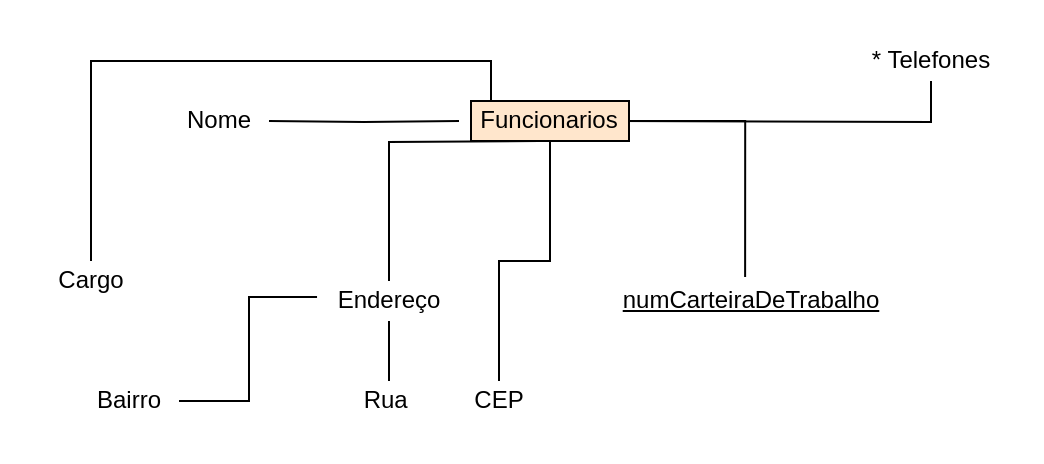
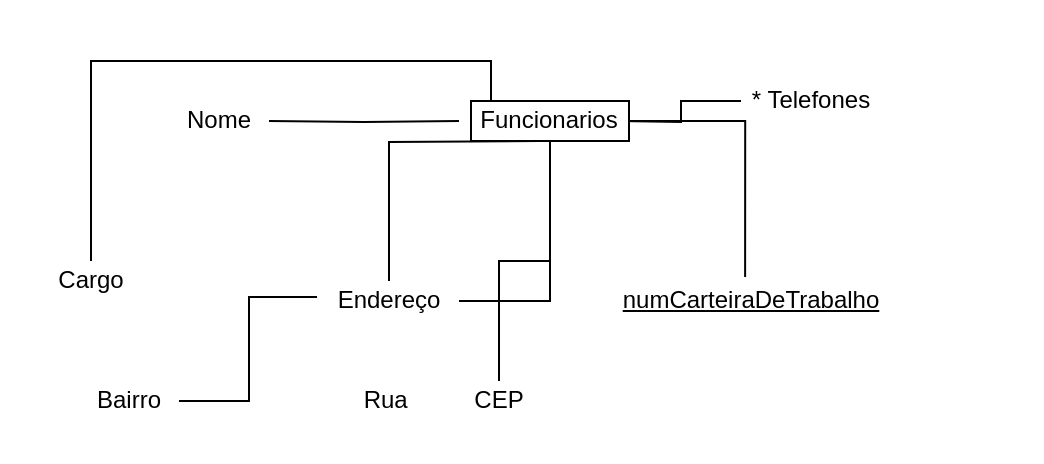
  <mxCell id="0" />
  <mxCell id="1" parent="0" />
  <mxCell id="2" style="edgeStyle=orthogonalEdgeStyle;rounded=0;orthogonalLoop=1;jettySize=auto;html=1;entryX=0.479;entryY=-0.1;entryDx=0;entryDy=0;entryPerimeter=0;endArrow=none;endFill=0;" edge="1" parent="1" target="7"><mxGeometry relative="1" as="geometry"><mxPoint x="309" y="60" as="sourcePoint" /><Array as="points"><mxPoint x="372" y="60" /></Array></mxGeometry></mxCell>
  <mxCell id="3" value="" style="edgeStyle=orthogonalEdgeStyle;rounded=0;orthogonalLoop=1;jettySize=auto;html=1;endArrow=none;endFill=0;" edge="1" parent="1" target="8"><mxGeometry relative="1" as="geometry"><mxPoint x="229" y="60" as="sourcePoint" /></mxGeometry></mxCell>
  <mxCell id="4" style="edgeStyle=orthogonalEdgeStyle;rounded=0;orthogonalLoop=1;jettySize=auto;html=1;endArrow=none;endFill=0;" edge="1" parent="1" target="10"><mxGeometry relative="1" as="geometry"><mxPoint x="195" y="130" as="targetPoint" /><mxPoint x="269" y="70" as="sourcePoint" /></mxGeometry></mxCell>
  <mxCell id="5" style="edgeStyle=orthogonalEdgeStyle;rounded=0;orthogonalLoop=1;jettySize=auto;html=1;endArrow=none;endFill=0;" edge="1" parent="1" target="16"><mxGeometry relative="1" as="geometry"><mxPoint x="309" y="60" as="sourcePoint" /></mxGeometry></mxCell>
  <mxCell id="6" style="edgeStyle=orthogonalEdgeStyle;rounded=0;orthogonalLoop=1;jettySize=auto;html=1;endArrow=none;endFill=0;" edge="1" parent="1"><mxGeometry relative="1" as="geometry"><mxPoint x="45" y="130" as="targetPoint" /><mxPoint x="245" y="50" as="sourcePoint" /><Array as="points"><mxPoint x="245" y="30" /><mxPoint x="45" y="30" /></Array></mxGeometry></mxCell>
  <mxCell id="7" value="&lt;u&gt;numCarteiraDeTrabalho&lt;/u&gt;" style="text;html=1;align=center;verticalAlign=middle;resizable=0;points=[];autosize=1;strokeColor=none;fillColor=none;" vertex="1" parent="1"><mxGeometry x="305" y="140" width="140" height="20" as="geometry" /></mxCell>
  <mxCell id="8" value="Nome" style="text;html=1;align=center;verticalAlign=middle;resizable=0;points=[];autosize=1;strokeColor=none;fillColor=none;" vertex="1" parent="1"><mxGeometry x="84" y="50" width="50" height="20" as="geometry" /></mxCell>
- <mxCell id="9" value="" style="edgeStyle=orthogonalEdgeStyle;rounded=0;orthogonalLoop=1;jettySize=auto;html=1;endArrow=none;endFill=0;" edge="1" parent="1" source="10" target="11"><mxGeometry relative="1" as="geometry" /></mxCell>
+ <mxCell id="9" value="" style="edgeStyle=orthogonalEdgeStyle;rounded=0;orthogonalLoop=1;jettySize=auto;html=1;endArrow=none;endFill=0;" edge="1" parent="1" source="10" target="18"><mxGeometry relative="1" as="geometry" /></mxCell>
  <mxCell id="10" value="Endereço" style="text;html=1;align=center;verticalAlign=middle;resizable=0;points=[];autosize=1;strokeColor=none;fillColor=none;" vertex="1" parent="1"><mxGeometry x="159" y="140" width="70" height="20" as="geometry" /></mxCell>
  <mxCell id="11" value="Rua&amp;nbsp;" style="text;html=1;align=center;verticalAlign=middle;resizable=0;points=[];autosize=1;strokeColor=none;fillColor=none;" vertex="1" parent="1"><mxGeometry x="174" y="190" width="40" height="20" as="geometry" /></mxCell>
  <mxCell id="12" style="edgeStyle=orthogonalEdgeStyle;rounded=0;orthogonalLoop=1;jettySize=auto;html=1;endArrow=none;endFill=0;" edge="1" parent="1" source="13" target="18"><mxGeometry relative="1" as="geometry" /></mxCell>
  <mxCell id="13" value="CEP" style="text;html=1;align=center;verticalAlign=middle;resizable=0;points=[];autosize=1;strokeColor=none;fillColor=none;" vertex="1" parent="1"><mxGeometry x="229" y="190" width="40" height="20" as="geometry" /></mxCell>
  <mxCell id="14" style="edgeStyle=orthogonalEdgeStyle;rounded=0;orthogonalLoop=1;jettySize=auto;html=1;entryX=-0.014;entryY=0.4;entryDx=0;entryDy=0;entryPerimeter=0;endArrow=none;endFill=0;" edge="1" parent="1" source="15" target="10"><mxGeometry relative="1" as="geometry" /></mxCell>
  <mxCell id="15" value="Bairro" style="text;html=1;align=center;verticalAlign=middle;resizable=0;points=[];autosize=1;strokeColor=none;fillColor=none;" vertex="1" parent="1"><mxGeometry x="39" y="190" width="50" height="20" as="geometry" /></mxCell>
- <mxCell id="16" value="* Telefones" style="text;html=1;align=center;verticalAlign=middle;resizable=0;points=[];autosize=1;strokeColor=none;fillColor=none;" vertex="1" parent="1"><mxGeometry x="430" y="20" width="70" height="20" as="geometry" /></mxCell>
+ <mxCell id="16" value="* Telefones" style="text;html=1;align=center;verticalAlign=middle;resizable=0;points=[];autosize=1;strokeColor=none;fillColor=none;" vertex="1" parent="1"><mxGeometry x="370" y="40" width="70" height="20" as="geometry" /></mxCell>
  <mxCell id="17" value="Cargo" style="text;html=1;align=center;verticalAlign=middle;resizable=0;points=[];autosize=1;strokeColor=none;fillColor=none;" vertex="1" parent="1"><mxGeometry x="20" y="130" width="50" height="20" as="geometry" /></mxCell>
- <mxCell id="18" value="Funcionarios" style="rounded=0;whiteSpace=wrap;html=1;fillColor=#ffe6cc;" vertex="1" parent="1"><mxGeometry x="235" y="50" width="79" height="20" as="geometry" /></mxCell>
+ <mxCell id="18" value="Funcionarios" style="rounded=0;whiteSpace=wrap;html=1;" vertex="1" parent="1"><mxGeometry x="235" y="50" width="79" height="20" as="geometry" /></mxCell>
